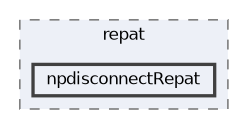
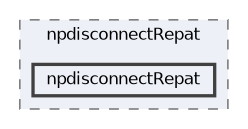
  digraph {
    compound=true
    n1 [color=grey25 fillcolor="#edf0f7" fontname=Helvetica fontsize=10 height=0.2 label=npdisconnectRepat shape=box style="filled,bold" width=0.4]
    subgraph cluster_1 {
      bgcolor="#edf0f7"
      fontname=Helvetica
      fontsize=10
-     label=repat
+     label=npdisconnectRepat
      pencolor=grey50
      style="filled,dashed"
      n1
    }
  }
